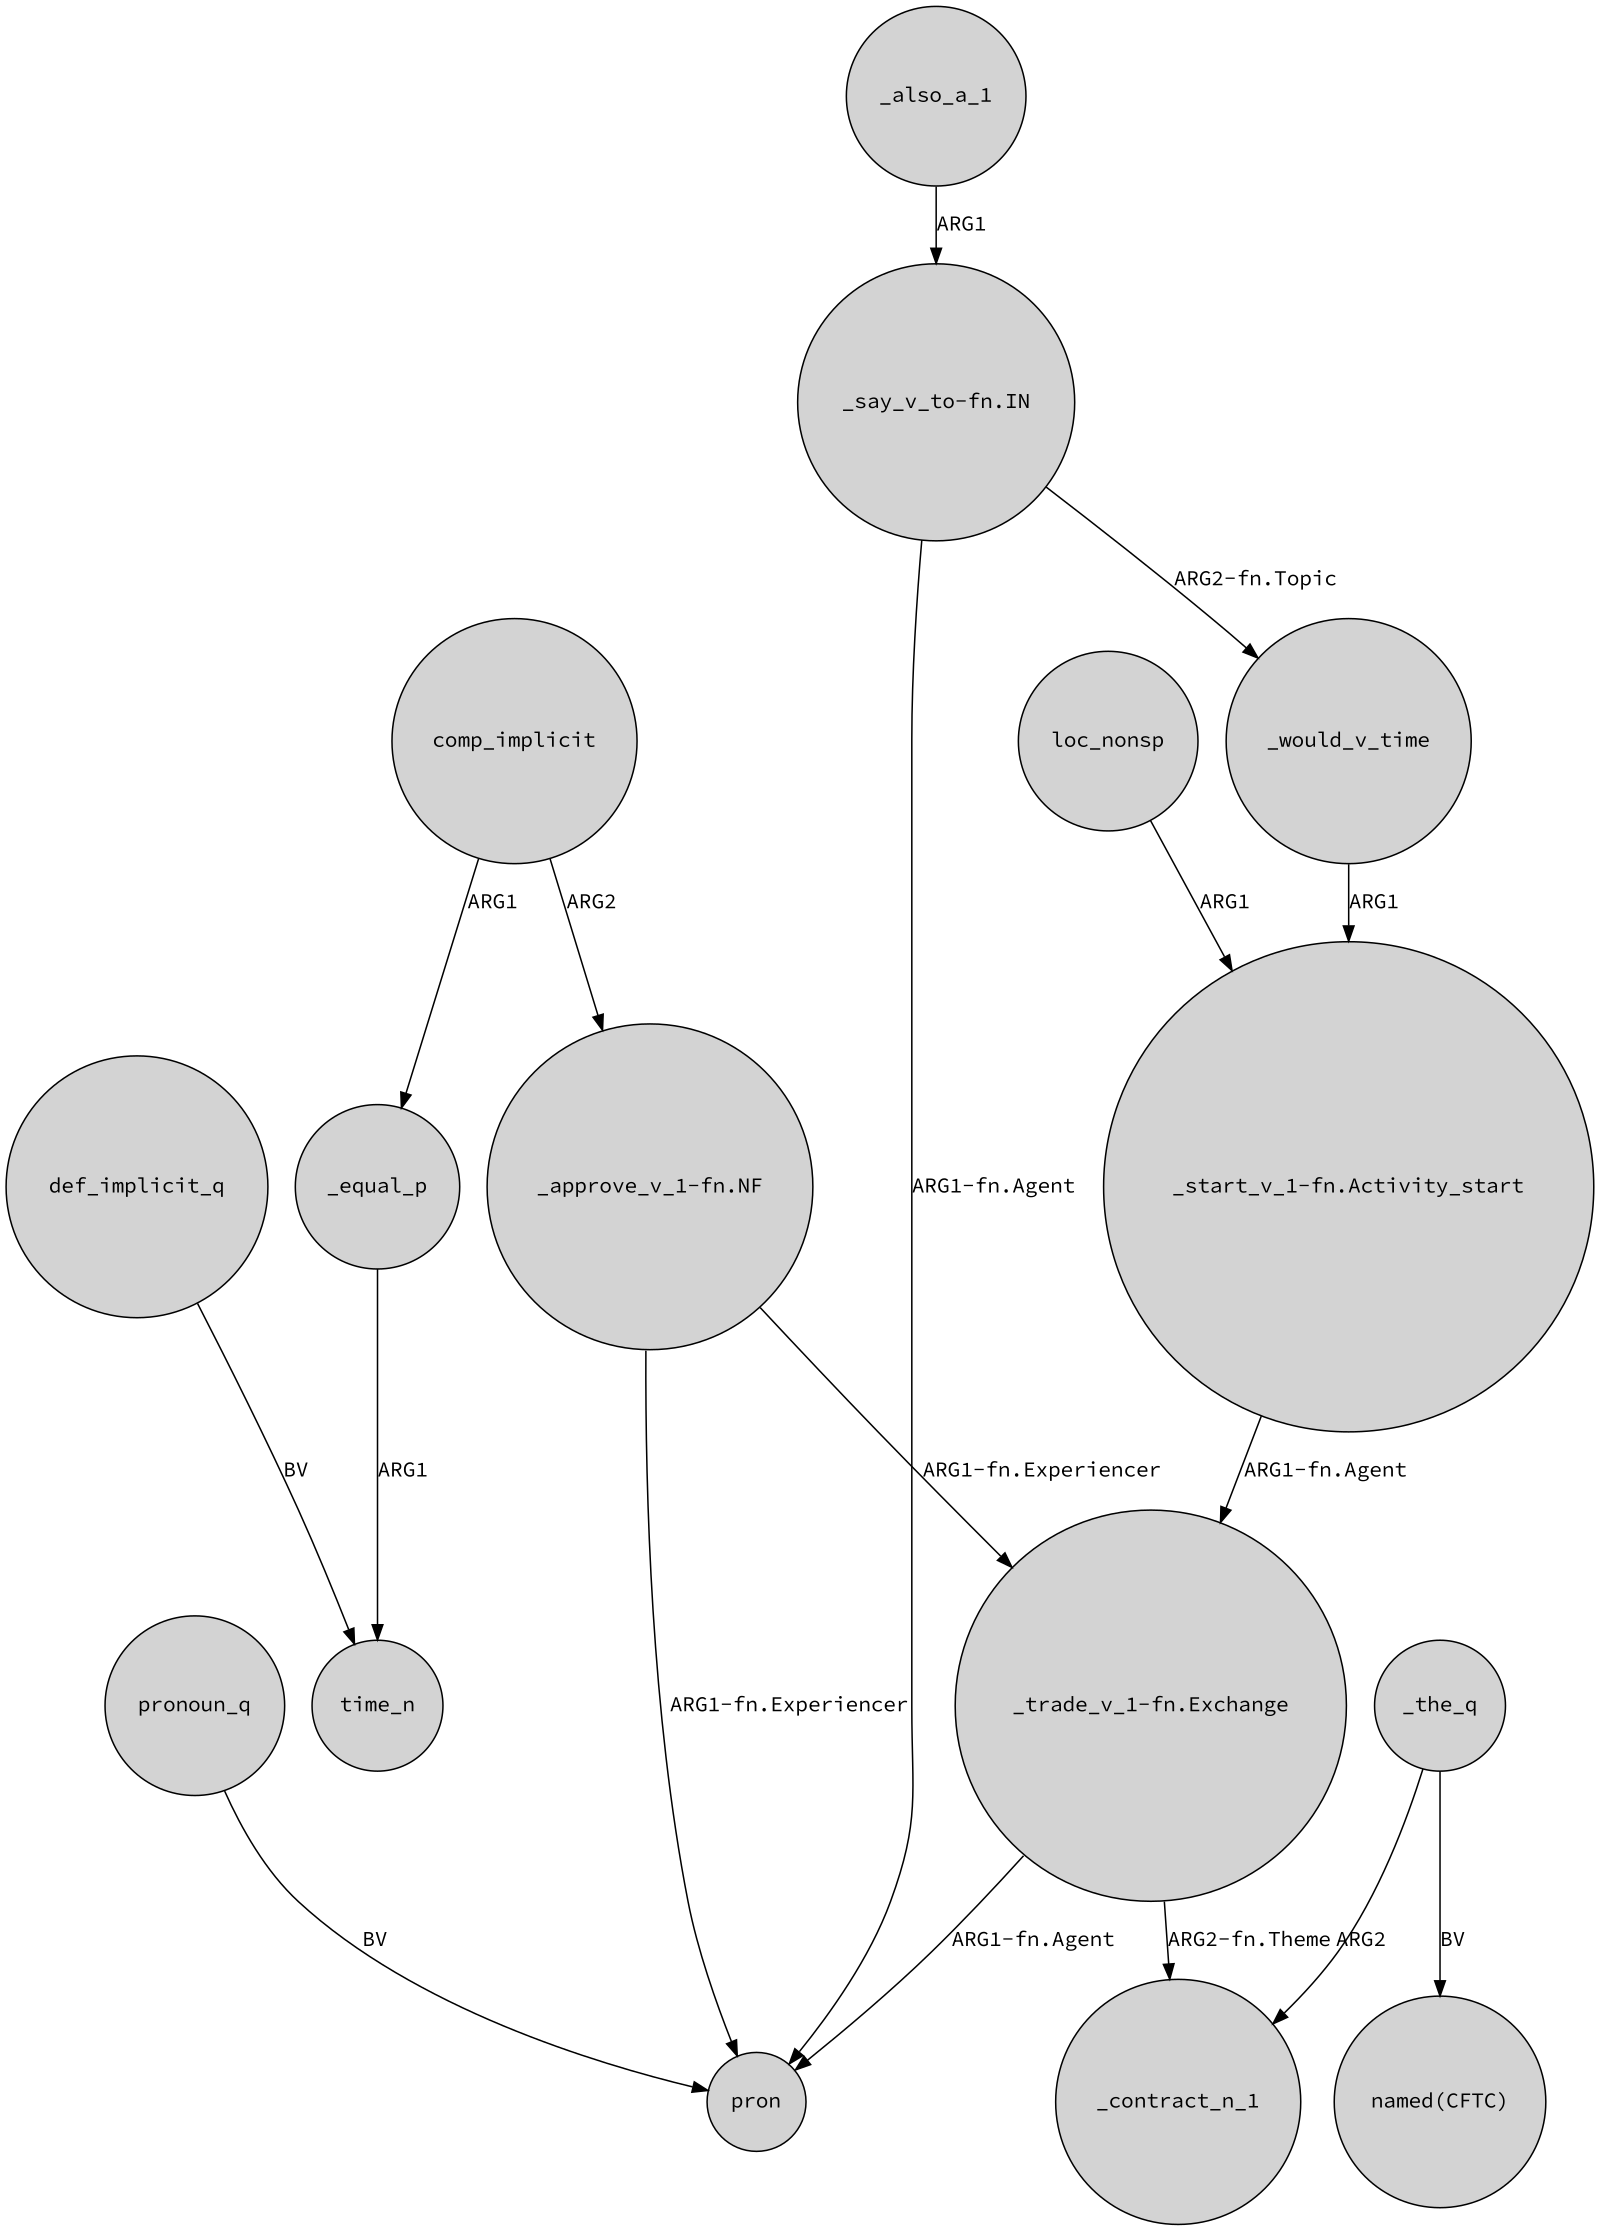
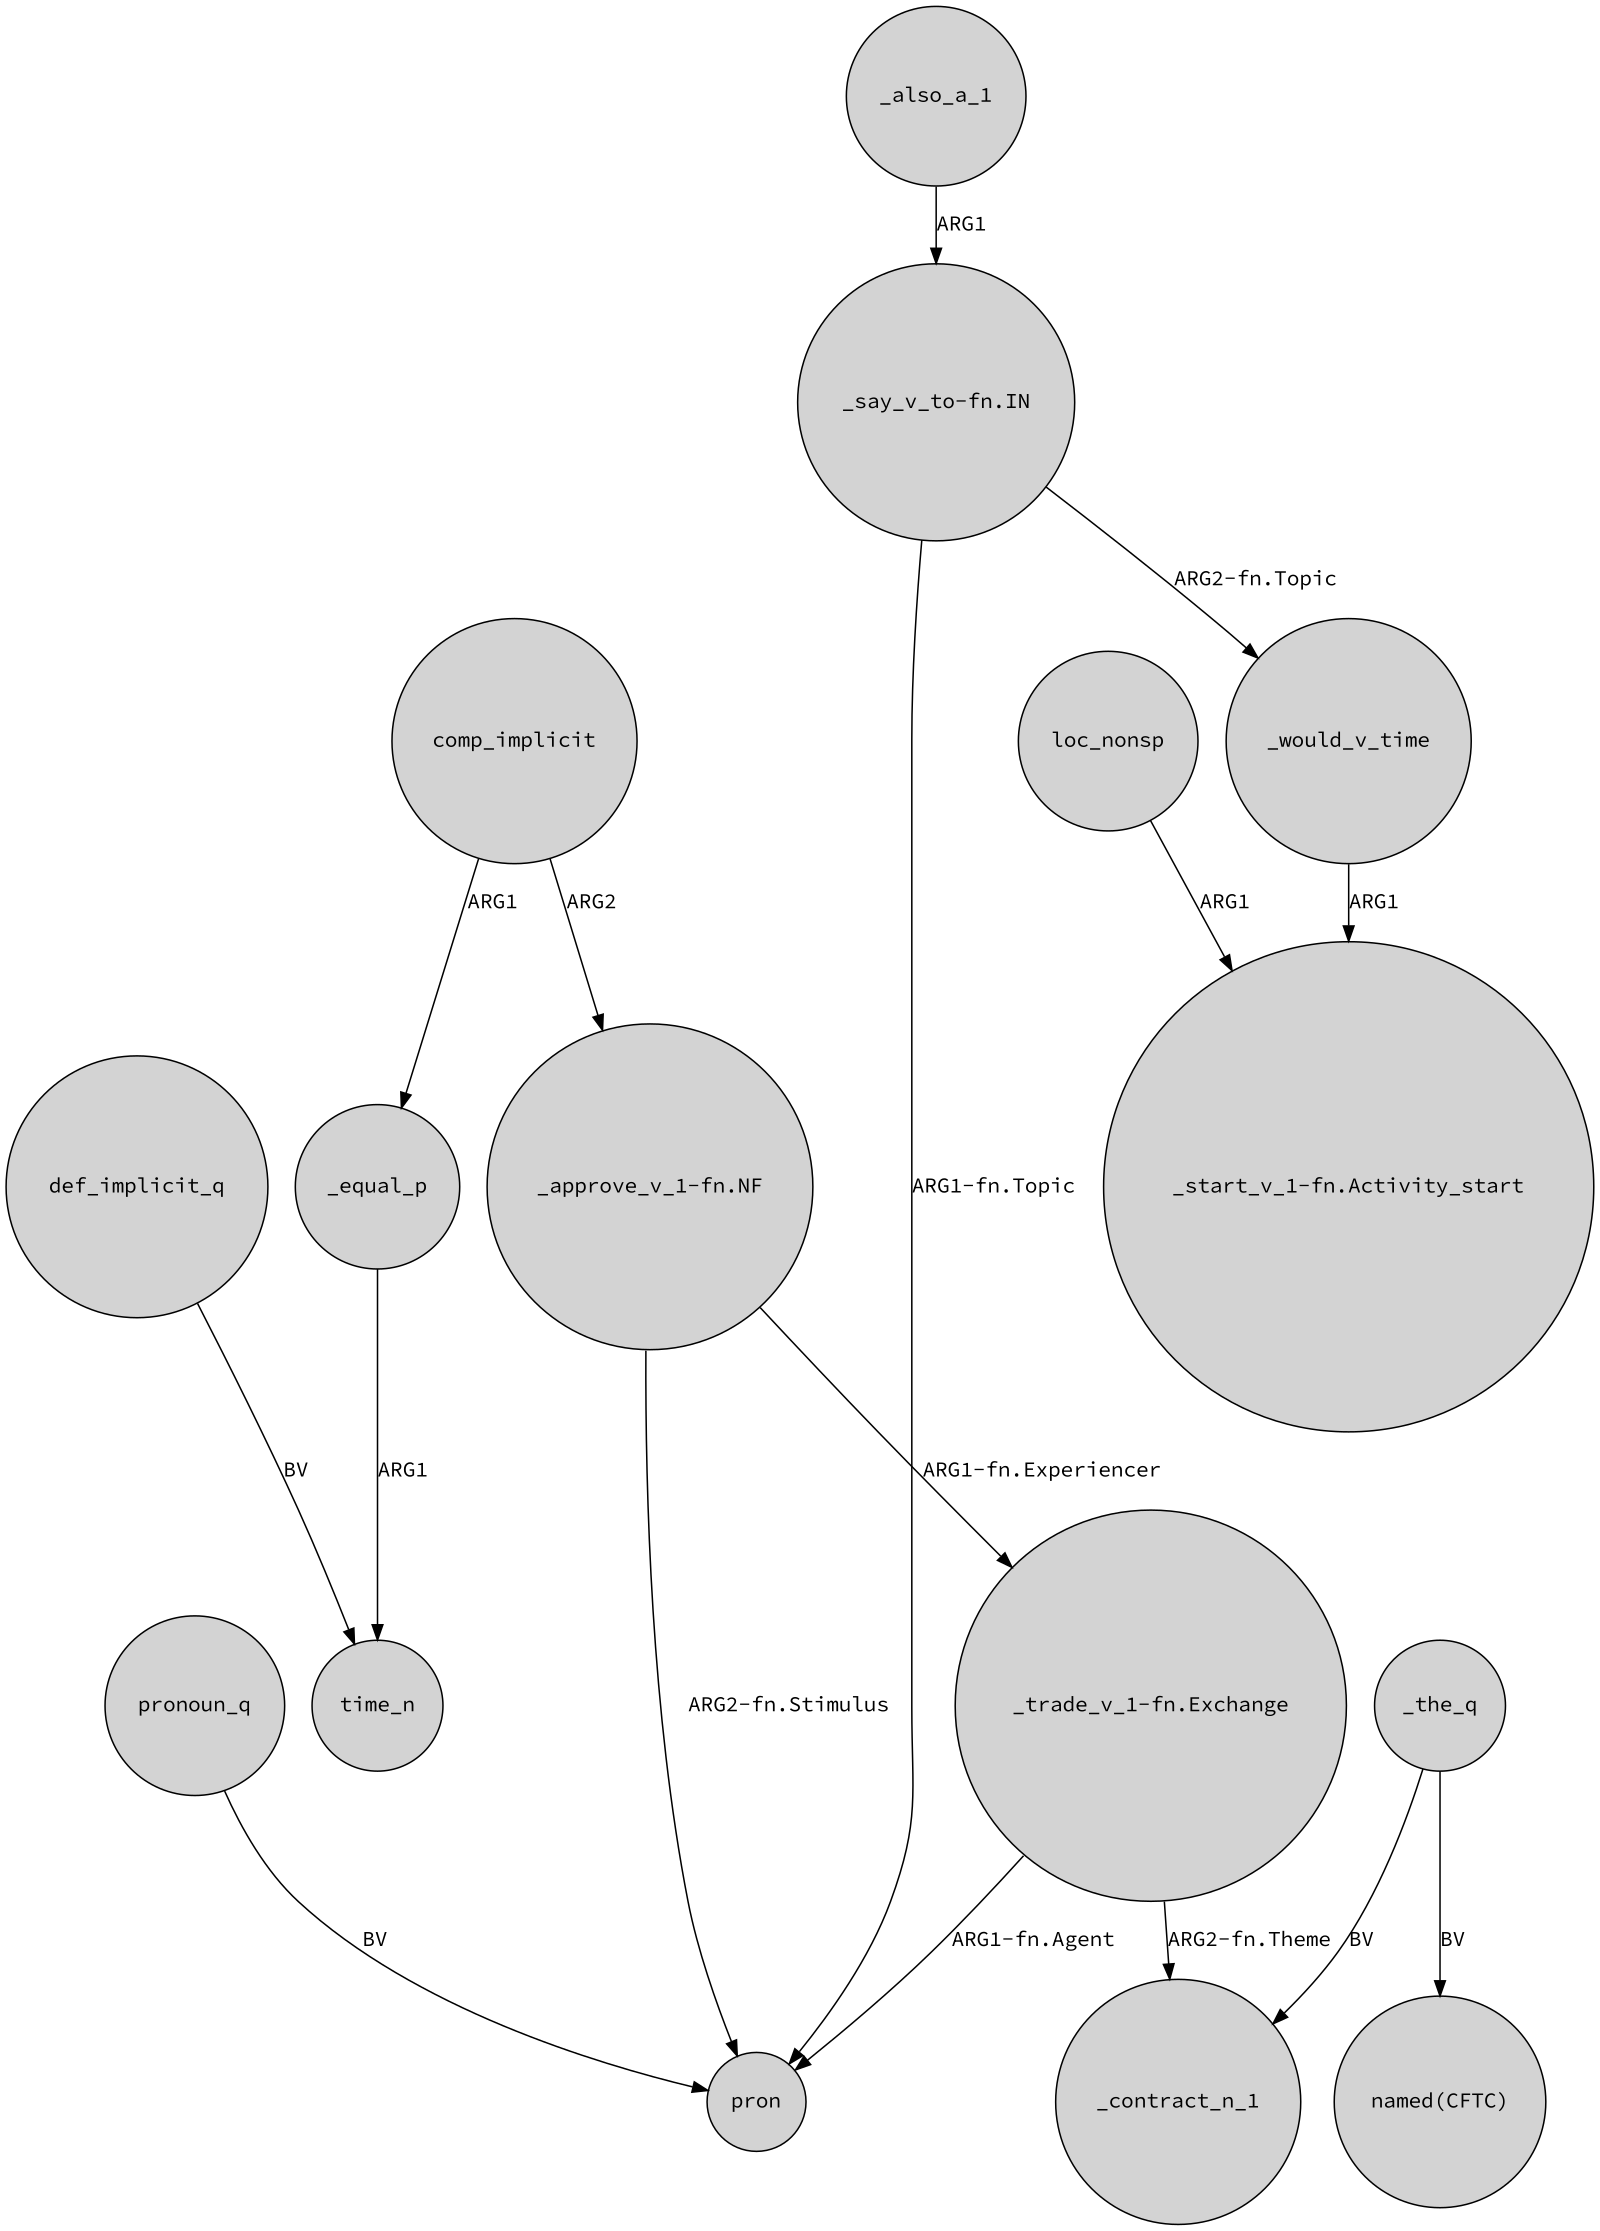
  digraph {
    fontname="Source Code Pro"
    node [fontname="Source Code Pro" shape=circle style=filled]
    edge [fontname="Source Code Pro"]
    n1 [label=_would_v_time]
    "_say_v_to-fn.IN"
    pron
    "_start_v_1-fn.Activity_start"
    "_trade_v_1-fn.Exchange"
    _contract_n_1
    _the_q
    "named(CFTC)"
    loc_nonsp
    _also_a_1
    n11 [label=comp_implicit]
    "_approve_v_1-fn.NF"
    n13 [label=_equal_p]
    time_n
    def_implicit_q
    pronoun_q
    n1 -> "_start_v_1-fn.Activity_start" [label=ARG1]
    "_say_v_to-fn.IN" -> n1 [label="ARG2-fn.Topic"]
-   "_say_v_to-fn.IN" -> pron [label="ARG1-fn.Agent"]
-   "_start_v_1-fn.Activity_start" -> "_trade_v_1-fn.Exchange" [label="ARG1-fn.Agent"]
+   "_say_v_to-fn.IN" -> pron [label="ARG1-fn.Topic"]
    "_trade_v_1-fn.Exchange" -> pron [label="ARG1-fn.Agent"]
    "_trade_v_1-fn.Exchange" -> _contract_n_1 [label="ARG2-fn.Theme"]
-   _the_q -> _contract_n_1 [label=ARG2]
+   _the_q -> _contract_n_1 [label=BV]
    _the_q -> "named(CFTC)" [label=BV]
    loc_nonsp -> "_start_v_1-fn.Activity_start" [label=ARG1]
    _also_a_1 -> "_say_v_to-fn.IN" [label=ARG1]
    n11 -> "_approve_v_1-fn.NF" [label=ARG2]
    n11 -> n13 [label=ARG1]
-   "_approve_v_1-fn.NF" -> pron [label="ARG1-fn.Experiencer"]
+   "_approve_v_1-fn.NF" -> pron [label="ARG2-fn.Stimulus"]
    "_approve_v_1-fn.NF" -> "_trade_v_1-fn.Exchange" [label="ARG1-fn.Experiencer"]
    n13 -> time_n [label=ARG1]
    def_implicit_q -> time_n [label=BV]
    pronoun_q -> pron [label=BV]
  }
